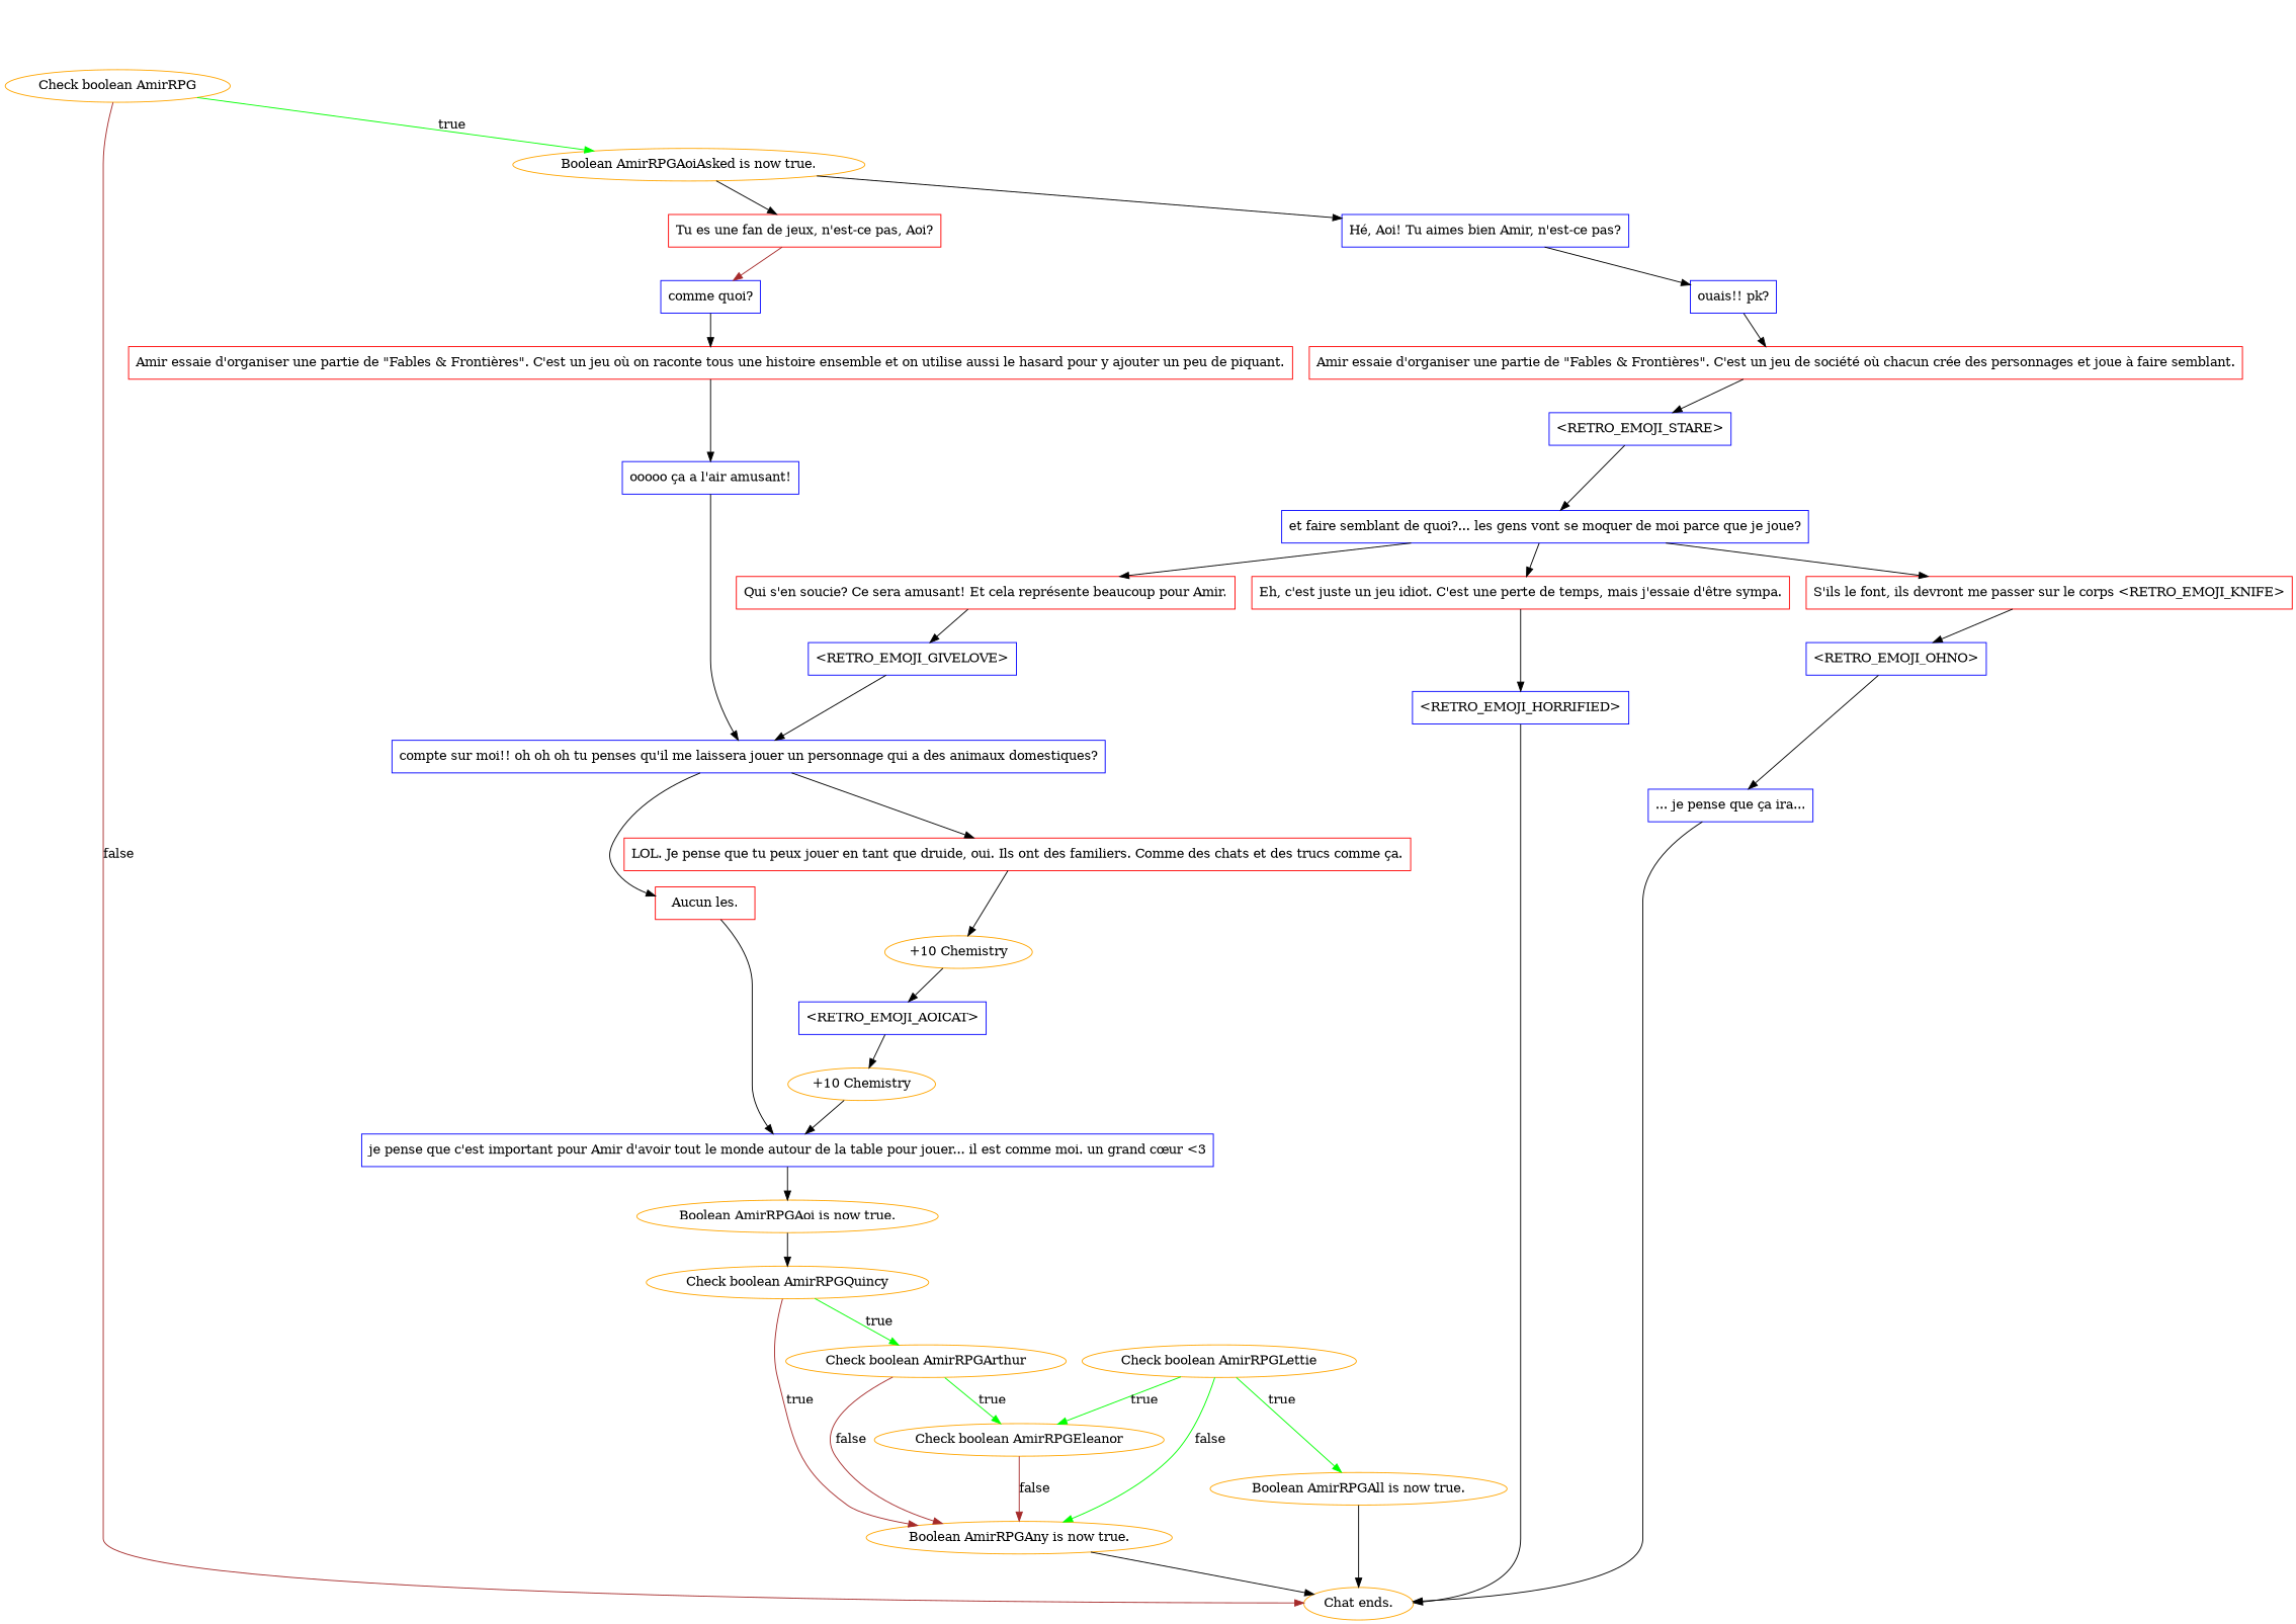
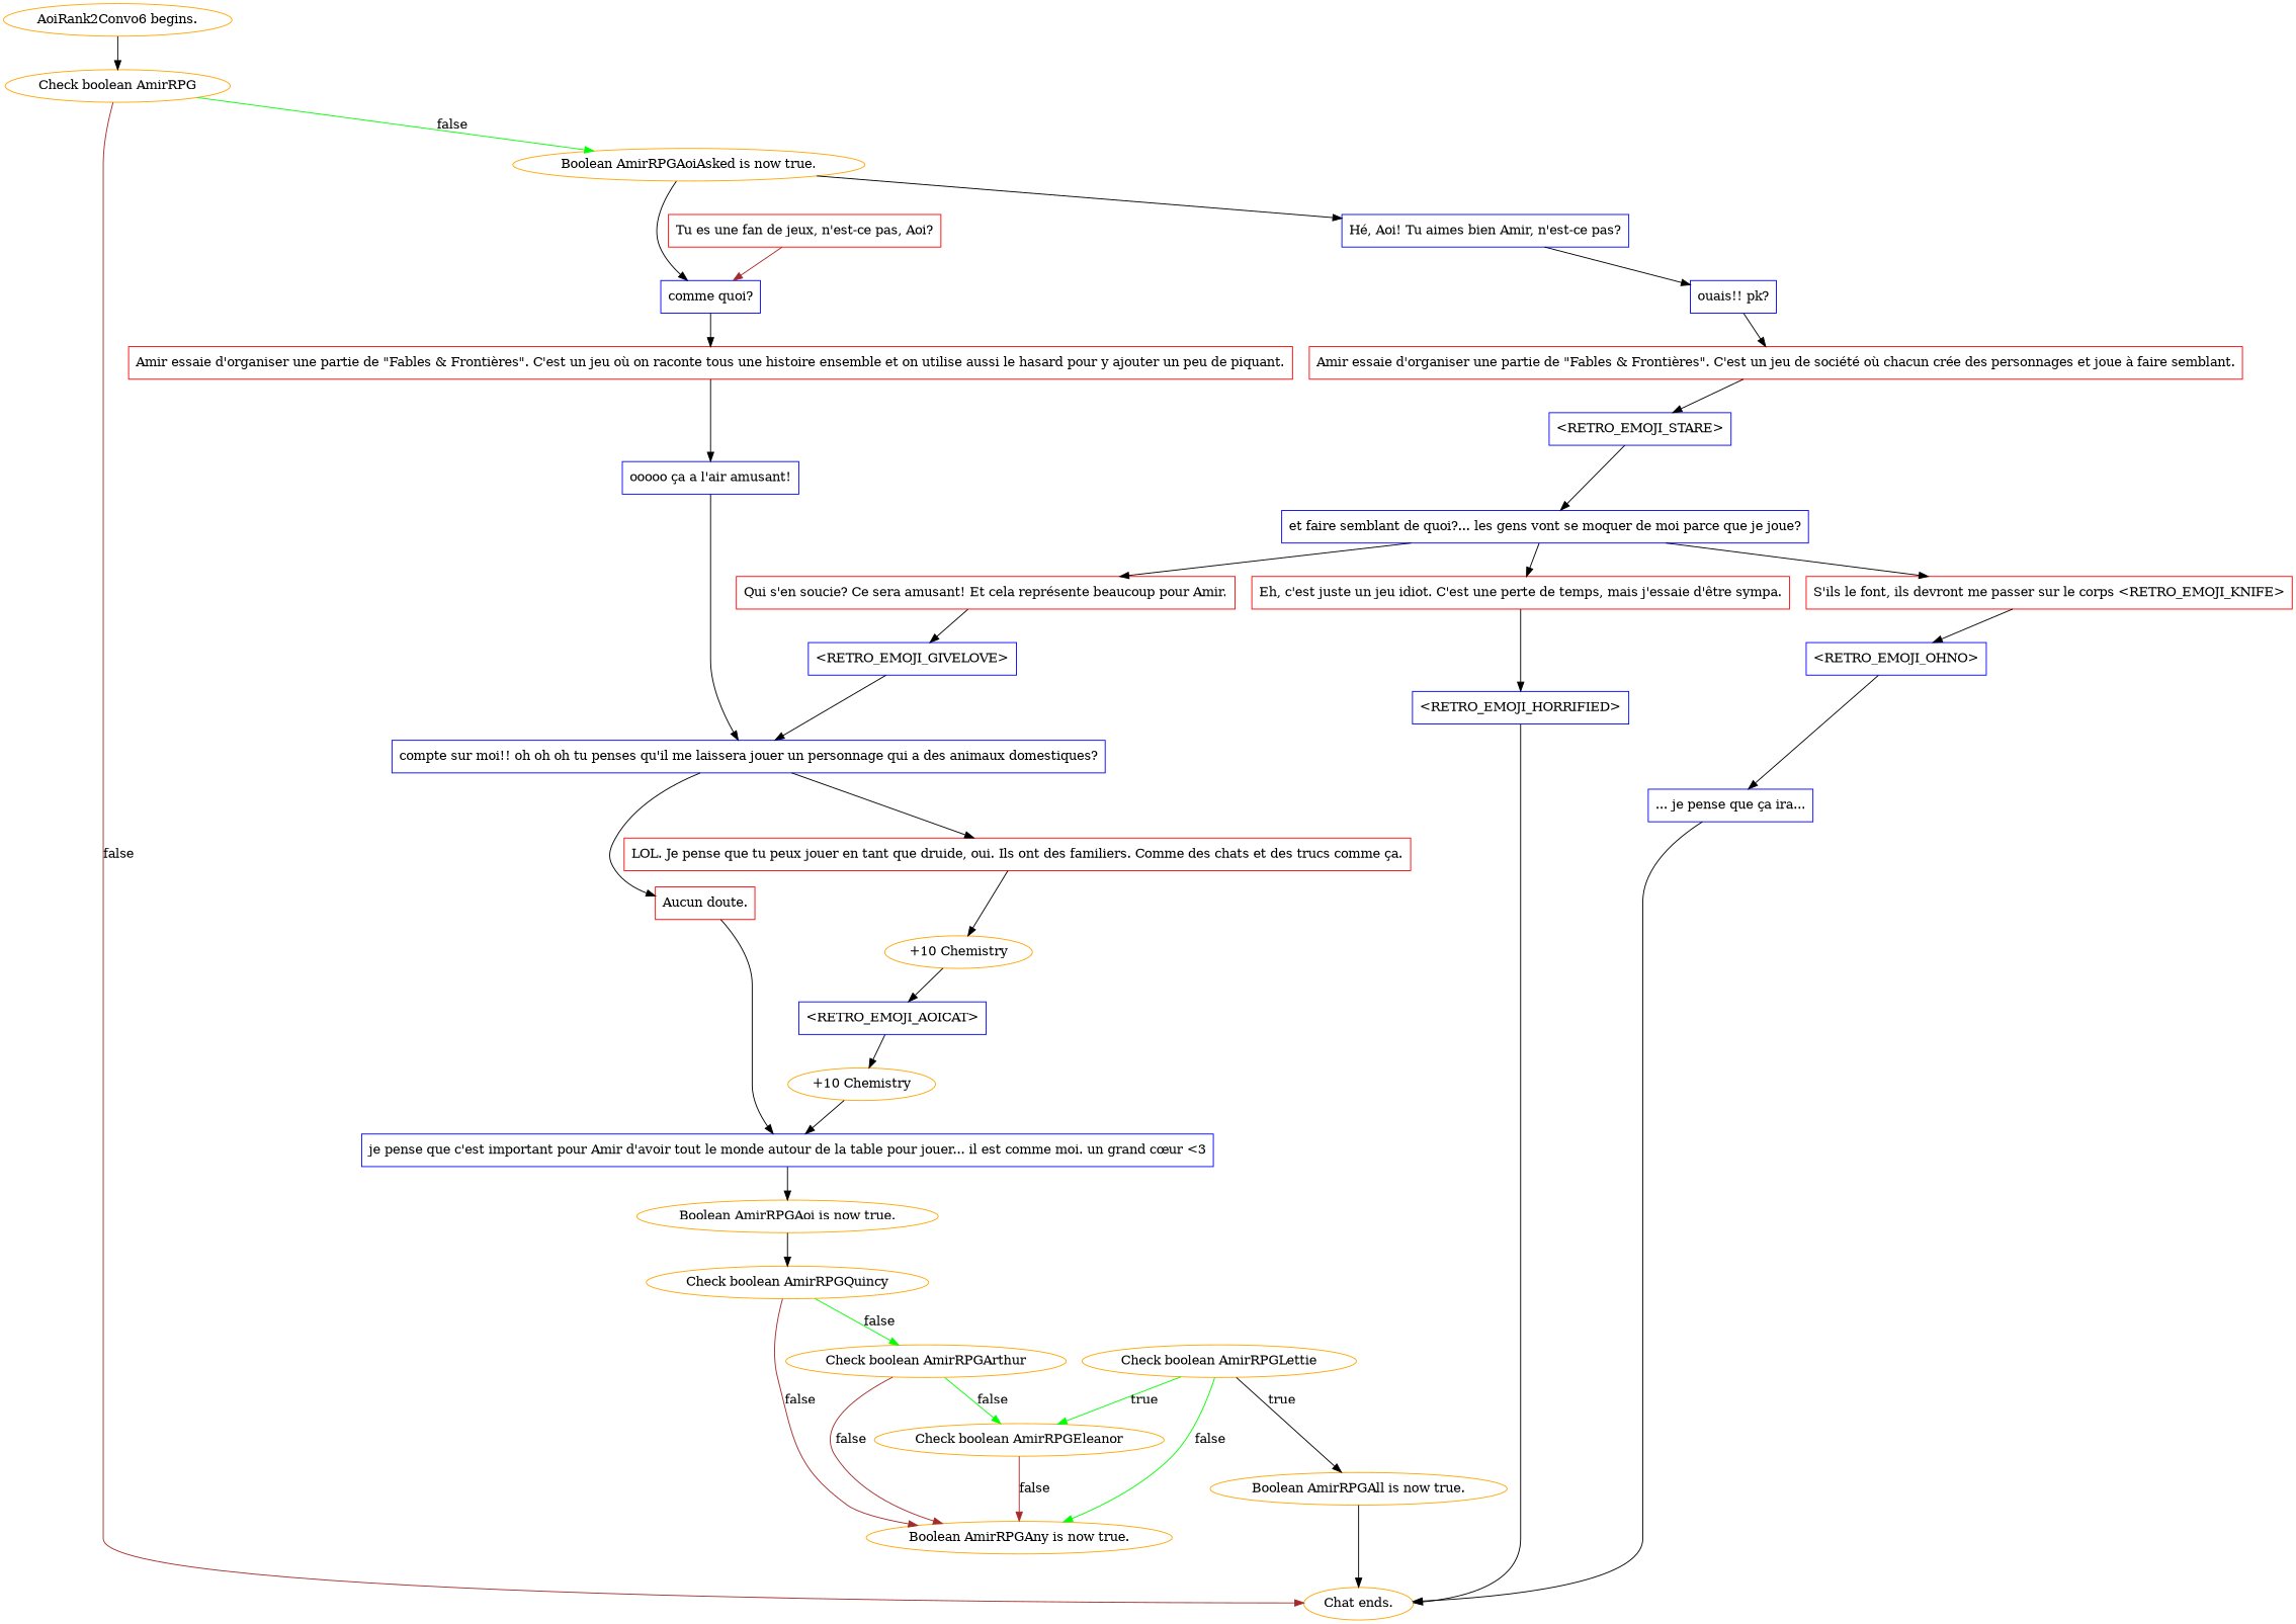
  digraph {
    node [color=orange shape=box]
+   "AoiRank2Convo6 begins." [shape=""]
    n2 [label="Check boolean AmirRPG" shape=""]
    n3 [label="Boolean AmirRPGAoiAsked is now true." shape=""]
    "Chat ends." [shape=""]
    n5 [color=blue label="Hé, Aoi! Tu aimes bien Amir, n'est-ce pas?"]
    n6 [color=red label="Tu es une fan de jeux, n'est-ce pas, Aoi?"]
    n7 [color=blue label="ouais!! pk?"]
    n8 [color=blue label="comme quoi?"]
    n9 [color=red label="Amir essaie d'organiser une partie de \"Fables & Frontières\". C'est un jeu de société où chacun crée des personnages et joue à faire semblant."]
    n10 [color=red label="Amir essaie d'organiser une partie de \"Fables & Frontières\". C'est un jeu où on raconte tous une histoire ensemble et on utilise aussi le hasard pour y ajouter un peu de piquant."]
    n11 [color=blue label="<RETRO_EMOJI_STARE>"]
    n12 [color=blue label="ooooo ça a l'air amusant!"]
    n13 [color=blue label="et faire semblant de quoi?... les gens vont se moquer de moi parce que je joue?"]
    n14 [color=blue label="compte sur moi!! oh oh oh tu penses qu'il me laissera jouer un personnage qui a des animaux domestiques?"]
    n15 [color=red label="Eh, c'est juste un jeu idiot. C'est une perte de temps, mais j'essaie d'être sympa."]
    n16 [color=red label="S'ils le font, ils devront me passer sur le corps <RETRO_EMOJI_KNIFE>"]
    n17 [color=red label="Qui s'en soucie? Ce sera amusant! Et cela représente beaucoup pour Amir."]
    n18 [color=red label="LOL. Je pense que tu peux jouer en tant que druide, oui. Ils ont des familiers. Comme des chats et des trucs comme ça."]
-   n19 [color=red label="Aucun les."]
+   n19 [color=red label="Aucun doute."]
    n20 [color=blue label="<RETRO_EMOJI_HORRIFIED>"]
    n21 [color=blue label="<RETRO_EMOJI_OHNO>"]
    n22 [color=blue label="<RETRO_EMOJI_GIVELOVE>"]
    n23 [label="+10 Chemistry" shape=""]
    n24 [color=blue label="je pense que c'est important pour Amir d'avoir tout le monde autour de la table pour jouer... il est comme moi. un grand cœur <3"]
    n25 [color=blue label="... je pense que ça ira..."]
    n26 [color=blue label="<RETRO_EMOJI_AOICAT>"]
    n27 [label="Boolean AmirRPGAoi is now true." shape=""]
    n28 [label="+10 Chemistry" shape=""]
    n29 [label="Check boolean AmirRPGQuincy" shape=""]
    n30 [label="Check boolean AmirRPGArthur" shape=""]
    n31 [label="Boolean AmirRPGAny is now true." shape=""]
    n32 [label="Check boolean AmirRPGEleanor" shape=""]
    n33 [label="Check boolean AmirRPGLettie" shape=""]
    n34 [label="Boolean AmirRPGAll is now true." shape=""]
-   n2 -> n3 [color=green label=true]
+   "AoiRank2Convo6 begins." -> n2
+   n2 -> n3 [color=green label=false]
    n2 -> "Chat ends." [color=brown label=false]
    n3 -> n5
-   n3 -> n6
+   n3 -> n8
    n5 -> n7
    n6 -> n8 [color=brown]
    n7 -> n9
    n8 -> n10
    n9 -> n11
    n10 -> n12
    n11 -> n13
    n12 -> n14
    n13 -> n15
    n13 -> n16
    n13 -> n17
    n14 -> n18
    n14 -> n19
    n15 -> n20
    n16 -> n21
    n17 -> n22
    n18 -> n23
    n19 -> n24
    n20 -> "Chat ends."
    n21 -> n25
    n22 -> n14
    n23 -> n26
    n24 -> n27
    n25 -> "Chat ends."
    n26 -> n28
    n27 -> n29
    n28 -> n24
-   n29 -> n30 [color=green label=true]
-   n29 -> n31 [color=brown label=true]
+   n29 -> n30 [color=green label=false]
+   n29 -> n31 [color=brown label=false]
    n30 -> n31 [color=brown label=false]
-   n30 -> n32 [color=green label=true]
-   n31 -> "Chat ends."
+   n30 -> n32 [color=green label=false]
    n32 -> n31 [color=brown label=false]
    n33 -> n31 [color=green label=false]
    n33 -> n32 [color=green label=true]
-   n33 -> n34 [color=green label=true]
+   n33 -> n34 [color=black label=true]
    n34 -> "Chat ends."
  }
